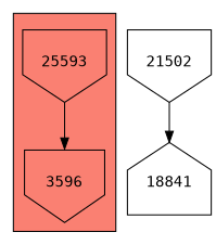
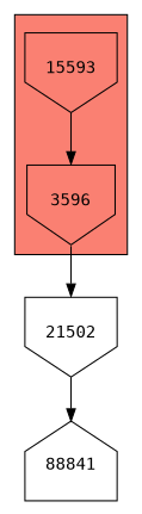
  digraph {
    fontname="DejaVu Sans Mono"
    node [fontname="DejaVu Sans Mono" shape=invhouse]
    edge [fontname="DejaVu Sans Mono" headport=n tailport=s]
-   15593 [height=1 width=1 label=25593]
+   15593 [height=1 width=1]
    3596 [height=1 width=1]
    21502 [height=1 width=1]
-   18841 [height=1 shape=house width=1]
+   18841 [height=1 shape=house width=1 label=88841]
    subgraph cluster_1 {
      fillcolor=salmon
      style=filled
      15593
      3596
    }
    15593 -> 3596
+   3596 -> 21502
    21502 -> 18841
  }
